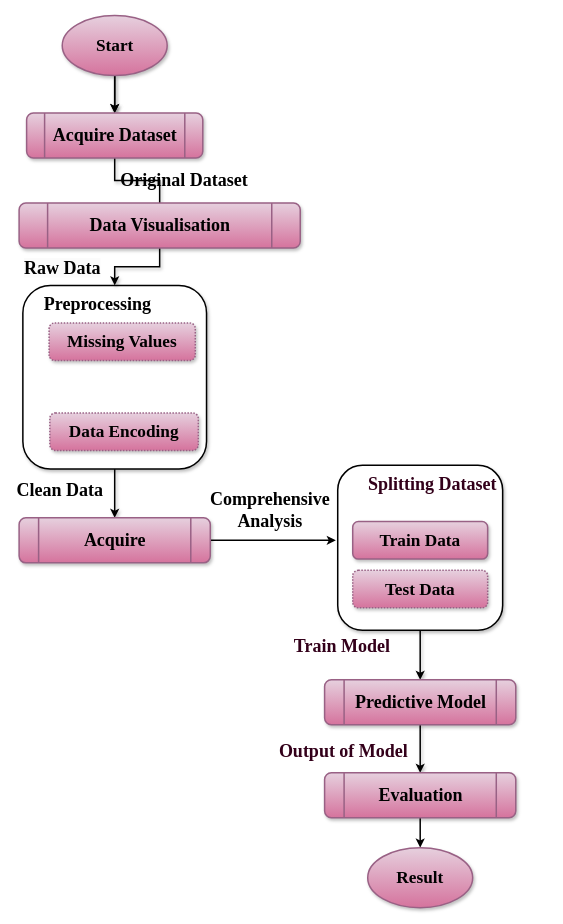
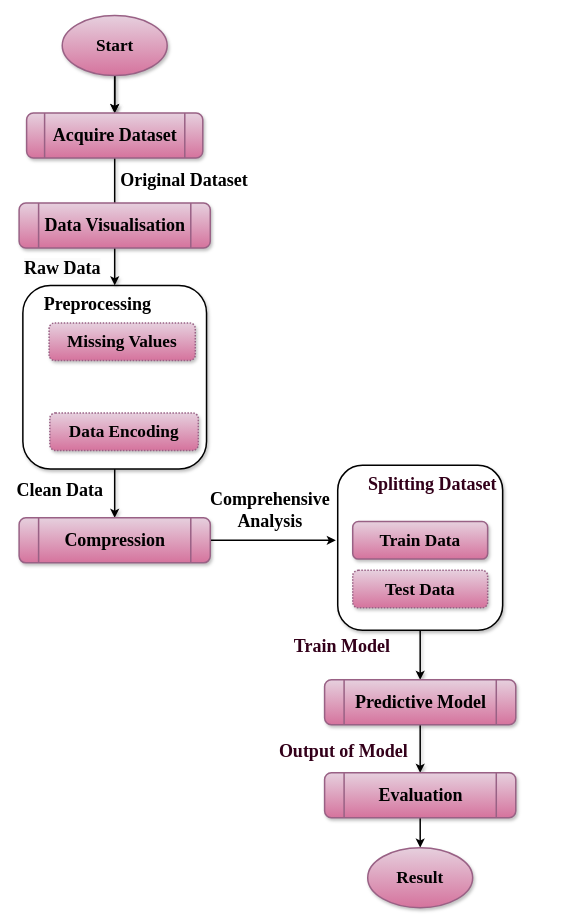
  <mxCell id="0" />
  <mxCell id="1" parent="0" />
  <mxCell id="2" value="" style="edgeStyle=orthogonalEdgeStyle;rounded=0;orthogonalLoop=1;jettySize=auto;html=1;strokeWidth=2;shadow=1;" edge="1" parent="1" source="4" target="11"><mxGeometry relative="1" as="geometry" /></mxCell>
  <mxCell id="3" value="" style="edgeStyle=orthogonalEdgeStyle;rounded=0;orthogonalLoop=1;jettySize=auto;html=1;strokeWidth=2;shadow=1;" edge="1" parent="1" source="4" target="11"><mxGeometry relative="1" as="geometry" /></mxCell>
  <mxCell id="4" value="Start" style="ellipse;whiteSpace=wrap;html=1;fontFamily=Times New Roman;fontSize=23;fontStyle=1;strokeWidth=2;fillColor=#e6d0de;strokeColor=#996185;gradientColor=#d5739d;shadow=1;" vertex="1" parent="1"><mxGeometry x="82.5" y="20" width="140" height="80" as="geometry" /></mxCell>
  <mxCell id="5" value="" style="edgeStyle=orthogonalEdgeStyle;rounded=0;orthogonalLoop=1;jettySize=auto;html=1;strokeWidth=2;shadow=1;" edge="1" parent="1" source="6" target="16"><mxGeometry relative="1" as="geometry" /></mxCell>
  <mxCell id="6" value="" style="whiteSpace=wrap;html=1;aspect=fixed;rounded=1;strokeWidth=2;shadow=1;" vertex="1" parent="1"><mxGeometry x="30" y="380" width="245" height="245" as="geometry" /></mxCell>
  <mxCell id="7" value="Missing Values" style="rounded=1;whiteSpace=wrap;html=1;fontFamily=Times New Roman;fontSize=23;fontStyle=1;strokeWidth=2;fillColor=#e6d0de;gradientColor=#d5739d;strokeColor=#996185;dashed=1;dashPattern=1 1;shadow=1;" vertex="1" parent="1"><mxGeometry x="65" y="430" width="195" height="50" as="geometry" /></mxCell>
  <mxCell id="8" value="Data Encoding" style="rounded=1;whiteSpace=wrap;html=1;fontFamily=Times New Roman;fontSize=23;fontStyle=1;strokeWidth=2;fillColor=#e6d0de;gradientColor=#d5739d;strokeColor=#996185;dashed=1;dashPattern=1 1;shadow=1;" vertex="1" parent="1"><mxGeometry x="66" y="550" width="198" height="50" as="geometry" /></mxCell>
  <mxCell id="9" value="&lt;font style=&quot;font-size: 24px;&quot; face=&quot;Times New Roman&quot;&gt;&lt;b&gt;Preprocessing&lt;/b&gt;&lt;/font&gt;" style="text;html=1;strokeColor=none;fillColor=none;align=center;verticalAlign=middle;whiteSpace=wrap;rounded=0;strokeWidth=2;shadow=1;" vertex="1" parent="1"><mxGeometry x="100" y="390" width="60" height="30" as="geometry" /></mxCell>
  <mxCell id="10" value="" style="edgeStyle=orthogonalEdgeStyle;rounded=0;orthogonalLoop=1;jettySize=auto;html=1;strokeWidth=2;shadow=1;endArrow=none;" edge="1" parent="1" source="11" target="13"><mxGeometry relative="1" as="geometry" /></mxCell>
  <mxCell id="11" value="&lt;font face=&quot;Times New Roman&quot; style=&quot;font-size: 24px;&quot;&gt;&lt;b&gt;Acquire Dataset&lt;/b&gt;&lt;/font&gt;" style="shape=process;whiteSpace=wrap;html=1;backgroundOutline=1;strokeWidth=2;rounded=1;fillColor=#e6d0de;gradientColor=#d5739d;strokeColor=#996185;shadow=1;" vertex="1" parent="1"><mxGeometry x="35" y="150" width="235" height="60" as="geometry" /></mxCell>
  <mxCell id="12" value="" style="edgeStyle=orthogonalEdgeStyle;rounded=0;orthogonalLoop=1;jettySize=auto;html=1;strokeWidth=2;shadow=1;" edge="1" parent="1" source="13" target="6"><mxGeometry relative="1" as="geometry" /></mxCell>
- <mxCell id="13" value="&lt;font style=&quot;font-size: 24px;&quot; face=&quot;Times New Roman&quot;&gt;&lt;b&gt;Data Visualisation&lt;/b&gt;&lt;/font&gt;" style="shape=process;whiteSpace=wrap;html=1;backgroundOutline=1;strokeWidth=2;rounded=1;fillColor=#e6d0de;gradientColor=#d5739d;strokeColor=#996185;shadow=1;" vertex="1" parent="1"><mxGeometry x="25" y="270" width="375" height="60" as="geometry" /></mxCell>
+ <mxCell id="13" value="&lt;font style=&quot;font-size: 24px;&quot; face=&quot;Times New Roman&quot;&gt;&lt;b&gt;Data Visualisation&lt;/b&gt;&lt;/font&gt;" style="shape=process;whiteSpace=wrap;html=1;backgroundOutline=1;strokeWidth=2;rounded=1;fillColor=#e6d0de;gradientColor=#d5739d;strokeColor=#996185;shadow=1;" vertex="1" parent="1"><mxGeometry x="25" y="270" width="255" height="60" as="geometry" /></mxCell>
  <mxCell id="14" value="&lt;b style=&quot;border-color: var(--border-color); font-family: &amp;quot;Times New Roman&amp;quot;; font-size: 24px;&quot;&gt;Original Dataset&lt;/b&gt;" style="text;html=1;align=center;verticalAlign=middle;resizable=0;points=[];autosize=1;strokeColor=none;fillColor=none;strokeWidth=2;shadow=1;" vertex="1" parent="1"><mxGeometry x="150" y="220" width="190" height="40" as="geometry" /></mxCell>
  <mxCell id="15" value="" style="edgeStyle=orthogonalEdgeStyle;rounded=0;orthogonalLoop=1;jettySize=auto;html=1;strokeWidth=2;" edge="1" parent="1" source="16"><mxGeometry relative="1" as="geometry"><mxPoint x="447.5" y="720" as="targetPoint" /></mxGeometry></mxCell>
- <mxCell id="16" value="&lt;font size=&quot;1&quot; face=&quot;Times New Roman&quot;&gt;&lt;b style=&quot;font-size: 24px;&quot;&gt;Acquire&lt;/b&gt;&lt;/font&gt;" style="shape=process;whiteSpace=wrap;html=1;backgroundOutline=1;strokeWidth=2;rounded=1;fillColor=#e6d0de;gradientColor=#d5739d;strokeColor=#996185;shadow=1;" vertex="1" parent="1"><mxGeometry x="25" y="690" width="255" height="60" as="geometry" /></mxCell>
+ <mxCell id="16" value="&lt;font size=&quot;1&quot; face=&quot;Times New Roman&quot;&gt;&lt;b style=&quot;font-size: 24px;&quot;&gt;Compression&lt;/b&gt;&lt;/font&gt;" style="shape=process;whiteSpace=wrap;html=1;backgroundOutline=1;strokeWidth=2;rounded=1;fillColor=#e6d0de;gradientColor=#d5739d;strokeColor=#996185;shadow=1;" vertex="1" parent="1"><mxGeometry x="25" y="690" width="255" height="60" as="geometry" /></mxCell>
  <mxCell id="17" value="&lt;b style=&quot;border-color: var(--border-color); color: rgb(0, 0, 0); font-style: normal; font-variant-ligatures: normal; font-variant-caps: normal; letter-spacing: normal; orphans: 2; text-align: center; text-indent: 0px; text-transform: none; widows: 2; word-spacing: 0px; -webkit-text-stroke-width: 0px; background-color: rgb(251, 251, 251); text-decoration-thickness: initial; text-decoration-style: initial; text-decoration-color: initial; font-family: &amp;quot;Times New Roman&amp;quot;; font-size: 24px;&quot;&gt;Raw Data&lt;/b&gt;" style="text;whiteSpace=wrap;html=1;strokeWidth=2;shadow=1;" vertex="1" parent="1"><mxGeometry x="30" y="336" width="200" height="50" as="geometry" /></mxCell>
  <mxCell id="18" value="&lt;b style=&quot;border-color: var(--border-color); text-align: center; font-family: &amp;quot;Times New Roman&amp;quot;; font-size: 24px;&quot;&gt;Clean Data&lt;/b&gt;" style="text;whiteSpace=wrap;html=1;strokeWidth=2;shadow=1;" vertex="1" parent="1"><mxGeometry x="20" y="632" width="200" height="50" as="geometry" /></mxCell>
  <mxCell id="19" value="" style="edgeStyle=orthogonalEdgeStyle;rounded=0;orthogonalLoop=1;jettySize=auto;html=1;strokeWidth=2;shadow=1;" edge="1" parent="1" source="20" target="24"><mxGeometry relative="1" as="geometry" /></mxCell>
  <mxCell id="20" value="" style="whiteSpace=wrap;html=1;aspect=fixed;rounded=1;strokeWidth=2;shadow=1;" vertex="1" parent="1"><mxGeometry x="450" y="620" width="220" height="220" as="geometry" /></mxCell>
  <mxCell id="21" value="Train Data" style="rounded=1;whiteSpace=wrap;html=1;fontFamily=Times New Roman;fontSize=23;fontStyle=1;strokeWidth=2;fillColor=#e6d0de;gradientColor=#d5739d;strokeColor=#996185;dashed=0;dashPattern=1 1;shadow=1;" vertex="1" parent="1"><mxGeometry x="470" y="695" width="180" height="50" as="geometry" /></mxCell>
  <mxCell id="22" value="Test Data" style="rounded=1;whiteSpace=wrap;html=1;fontFamily=Times New Roman;fontSize=23;fontStyle=1;strokeWidth=2;fillColor=#e6d0de;gradientColor=#d5739d;strokeColor=#996185;dashed=1;dashPattern=1 1;shadow=1;" vertex="1" parent="1"><mxGeometry x="470" y="760" width="180" height="50" as="geometry" /></mxCell>
  <mxCell id="23" value="" style="edgeStyle=orthogonalEdgeStyle;rounded=0;orthogonalLoop=1;jettySize=auto;html=1;strokeWidth=2;shadow=1;" edge="1" parent="1" source="24" target="26"><mxGeometry relative="1" as="geometry" /></mxCell>
  <mxCell id="24" value="&lt;font size=&quot;1&quot; face=&quot;Times New Roman&quot;&gt;&lt;b style=&quot;font-size: 24px;&quot;&gt;Predictive Model&lt;/b&gt;&lt;/font&gt;" style="shape=process;whiteSpace=wrap;html=1;backgroundOutline=1;strokeWidth=2;rounded=1;fillColor=#e6d0de;gradientColor=#d5739d;strokeColor=#996185;shadow=1;" vertex="1" parent="1"><mxGeometry x="432.5" y="906" width="255" height="60" as="geometry" /></mxCell>
  <mxCell id="25" value="" style="edgeStyle=orthogonalEdgeStyle;rounded=0;orthogonalLoop=1;jettySize=auto;html=1;strokeWidth=2;" edge="1" parent="1" source="26" target="27"><mxGeometry relative="1" as="geometry" /></mxCell>
  <mxCell id="26" value="&lt;font size=&quot;1&quot; face=&quot;Times New Roman&quot;&gt;&lt;b style=&quot;font-size: 24px;&quot;&gt;Evaluation&lt;/b&gt;&lt;/font&gt;" style="shape=process;whiteSpace=wrap;html=1;backgroundOutline=1;strokeWidth=2;rounded=1;fillColor=#e6d0de;gradientColor=#d5739d;strokeColor=#996185;shadow=1;" vertex="1" parent="1"><mxGeometry x="432.5" y="1030" width="255" height="60" as="geometry" /></mxCell>
  <mxCell id="27" value="Result" style="ellipse;whiteSpace=wrap;html=1;fontFamily=Times New Roman;fontSize=23;fontStyle=1;strokeWidth=2;fillColor=#e6d0de;gradientColor=#d5739d;strokeColor=#996185;shadow=1;" vertex="1" parent="1"><mxGeometry x="490" y="1130" width="140" height="80" as="geometry" /></mxCell>
  <mxCell id="28" value="&lt;font color=&quot;#33001a&quot; style=&quot;font-size: 24px;&quot; face=&quot;Times New Roman&quot;&gt;Splitting Dataset&lt;/font&gt;" style="text;whiteSpace=wrap;html=1;fontStyle=1;strokeWidth=2;shadow=1;" vertex="1" parent="1"><mxGeometry x="489" y="625" width="240" height="50" as="geometry" /></mxCell>
  <mxCell id="29" value="&lt;font color=&quot;#33001a&quot; style=&quot;font-size: 24px;&quot; face=&quot;Times New Roman&quot;&gt;Train Model&lt;/font&gt;" style="text;whiteSpace=wrap;html=1;fontStyle=1;strokeWidth=2;shadow=1;" vertex="1" parent="1"><mxGeometry x="390" y="840" width="240" height="50" as="geometry" /></mxCell>
  <mxCell id="30" value="&lt;font color=&quot;#33001a&quot; style=&quot;font-size: 24px;&quot; face=&quot;Times New Roman&quot;&gt;Output of Model&lt;/font&gt;" style="text;whiteSpace=wrap;html=1;fontStyle=1;strokeWidth=2;shadow=1;" vertex="1" parent="1"><mxGeometry x="370" y="980" width="240" height="50" as="geometry" /></mxCell>
  <mxCell id="31" value="&lt;b style=&quot;border-color: var(--border-color); font-family: &amp;quot;Times New Roman&amp;quot;; font-size: 24px;&quot;&gt;Comprehensive Analysis&lt;/b&gt;" style="text;whiteSpace=wrap;html=1;strokeWidth=2;align=center;shadow=1;" vertex="1" parent="1"><mxGeometry x="260" y="645" width="200" height="50" as="geometry" /></mxCell>
